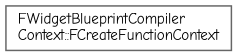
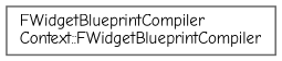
  digraph {
    rankdir=LR
    fontname="Comic Neue"
-   n1 [color=grey40 fillcolor=white fontname="Comic Neue" fontsize=10 height=0.2 label="FWidgetBlueprintCompiler\lContext::FCreateFunctionContext" shape=box style=filled width=0.4]
+   n1 [color=grey40 fillcolor=white fontname="Comic Neue" fontsize=10 height=0.2 label="FWidgetBlueprintCompiler\lContext::FWidgetBlueprintCompiler" shape=box style=filled width=0.4]
  }
